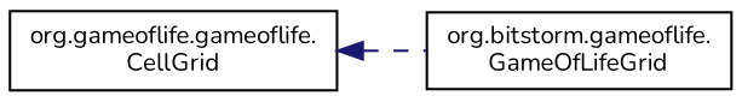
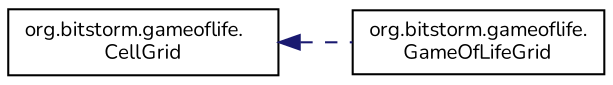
  digraph {
    rankdir=LR
    fontname=Nunito
    node [color=black fillcolor=white fontname=Nunito fontsize=10 shape=record style=filled]
-   n1 [height=0.2 label="org.gameoflife.gameoflife.\lCellGrid" width=0.4]
+   n1 [height=0.2 label="org.bitstorm.gameoflife.\lCellGrid" width=0.4]
    n2 [height=0.2 label="org.bitstorm.gameoflife.\lGameOfLifeGrid" width=0.4]
    n1 -> n2 [color=midnightblue dir=back fontname=Nunito fontsize=10 labelfontname=Helvetica labelfontsize=10 style=dashed]
  }
